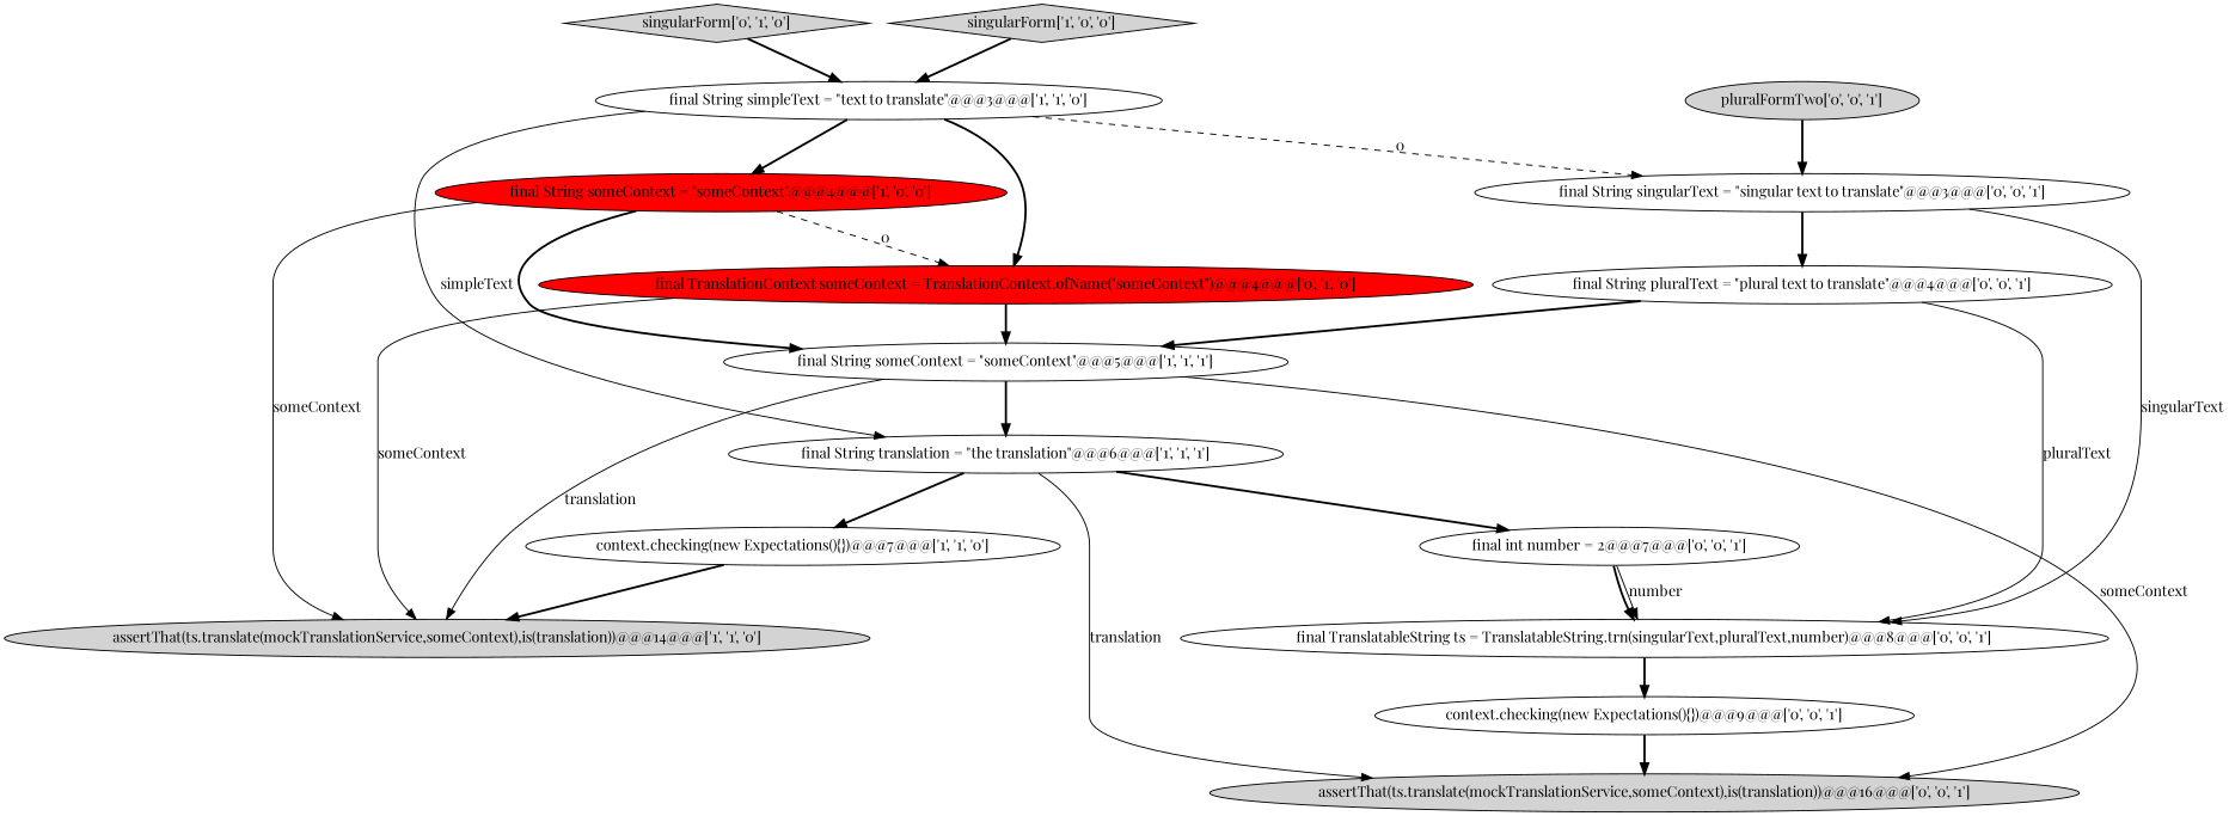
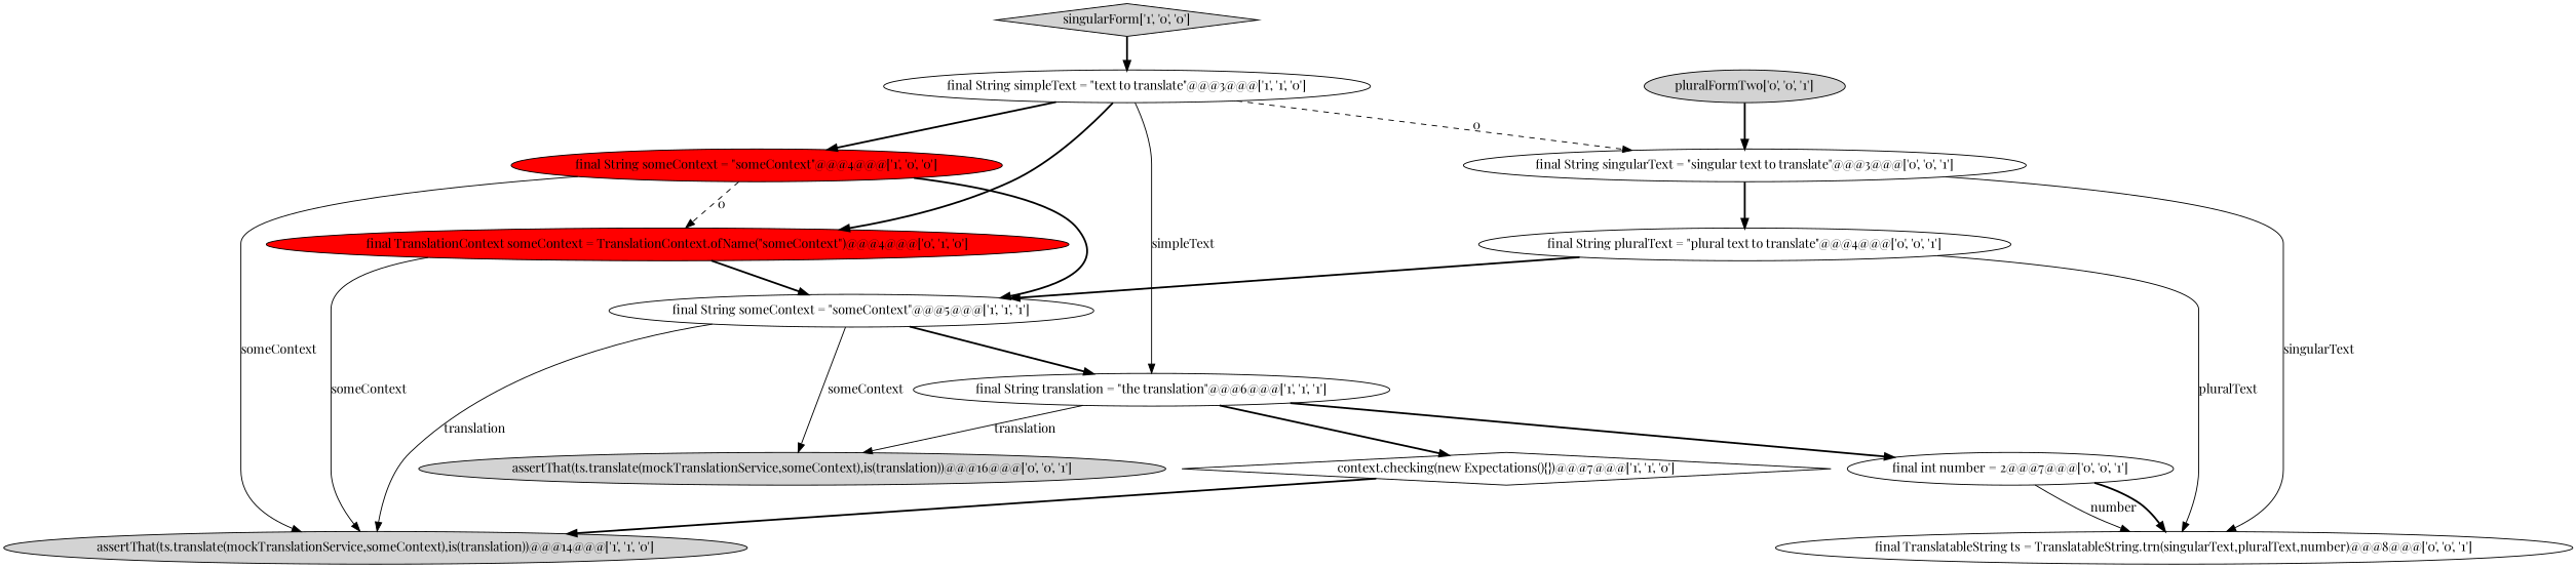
  digraph {
    fontname="Playfair Display"
    node [fillcolor=white fontname="Playfair Display" shape=ellipse style=filled]
    edge [fontname="Playfair Display" style=bold]
-   n1 [label="context.checking(new Expectations(){})@@@9@@@['0', '0', '1']"]
    n2 [fillcolor=lightgray label="assertThat(ts.translate(mockTranslationService,someContext),is(translation))@@@16@@@['0', '0', '1']"]
-   n3 [label="context.checking(new Expectations(){})@@@7@@@['1', '1', '0']"]
+   n3 [label="context.checking(new Expectations(){})@@@7@@@['1', '1', '0']" shape=diamond]
    n4 [fillcolor=lightgray label="assertThat(ts.translate(mockTranslationService,someContext),is(translation))@@@14@@@['1', '1', '0']"]
    n5 [label="final TranslatableString ts = TranslatableString.trn(singularText,pluralText,number)@@@8@@@['0', '0', '1']"]
    n6 [label="final int number = 2@@@7@@@['0', '0', '1']"]
-   n7 [fillcolor=lightgray label="singularForm['0', '1', '0']" shape=diamond]
    n8 [label="final String simpleText = \"text to translate\"@@@3@@@['1', '1', '0']"]
    n9 [fillcolor=red label="final TranslationContext someContext = TranslationContext.ofName(\"someContext\")@@@4@@@['0', '1', '0']"]
    n10 [label="final String translation = \"the translation\"@@@6@@@['1', '1', '1']"]
    n11 [fillcolor=red label="final String someContext = \"someContext\"@@@4@@@['1', '0', '0']"]
    n12 [label="final String singularText = \"singular text to translate\"@@@3@@@['0', '0', '1']"]
    n13 [label="final String pluralText = \"plural text to translate\"@@@4@@@['0', '0', '1']"]
    n14 [label="final String someContext = \"someContext\"@@@5@@@['1', '1', '1']"]
    n15 [fillcolor=lightgray label="singularForm['1', '0', '0']" shape=diamond]
    n16 [fillcolor=lightgray label="pluralFormTwo['0', '0', '1']"]
-   n1 -> n2
    n3 -> n4
-   n5 -> n1
    n6 -> n5 [label=number style=solid]
    n6 -> n5
-   n7 -> n8
    n8 -> n9
    n8 -> n10 [label=simpleText style=solid]
    n8 -> n11
    n8 -> n12 [label=0 style=dashed]
    n9 -> n4 [label=someContext style=solid]
    n9 -> n14
    n10 -> n2 [label=translation style=solid]
    n10 -> n3
    n10 -> n6
    n11 -> n4 [label=someContext style=solid]
    n11 -> n9 [label=0 style=dashed]
    n11 -> n14
    n12 -> n5 [label=singularText style=solid]
    n12 -> n13
    n13 -> n5 [label=pluralText style=solid]
    n13 -> n14
    n14 -> n2 [label=someContext style=solid]
    n14 -> n4 [label=translation style=solid]
    n14 -> n10
    n15 -> n8
    n16 -> n12
  }
